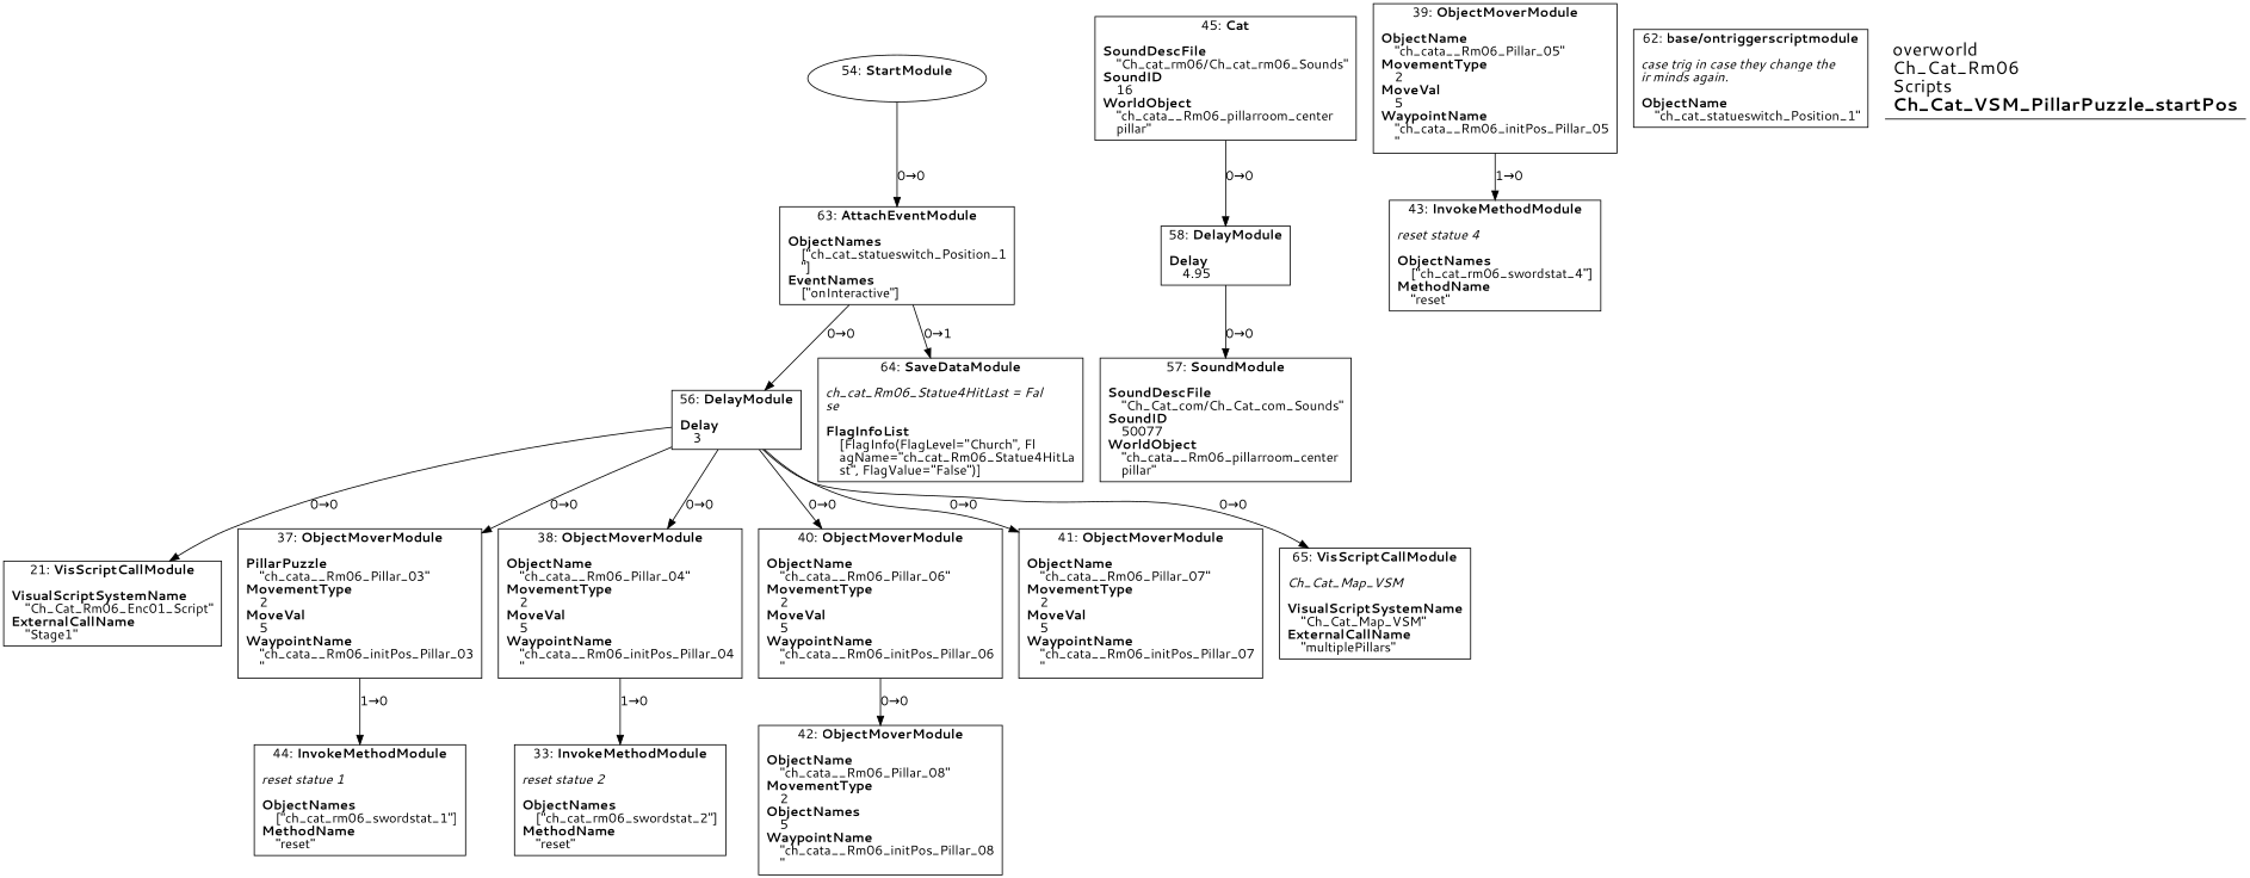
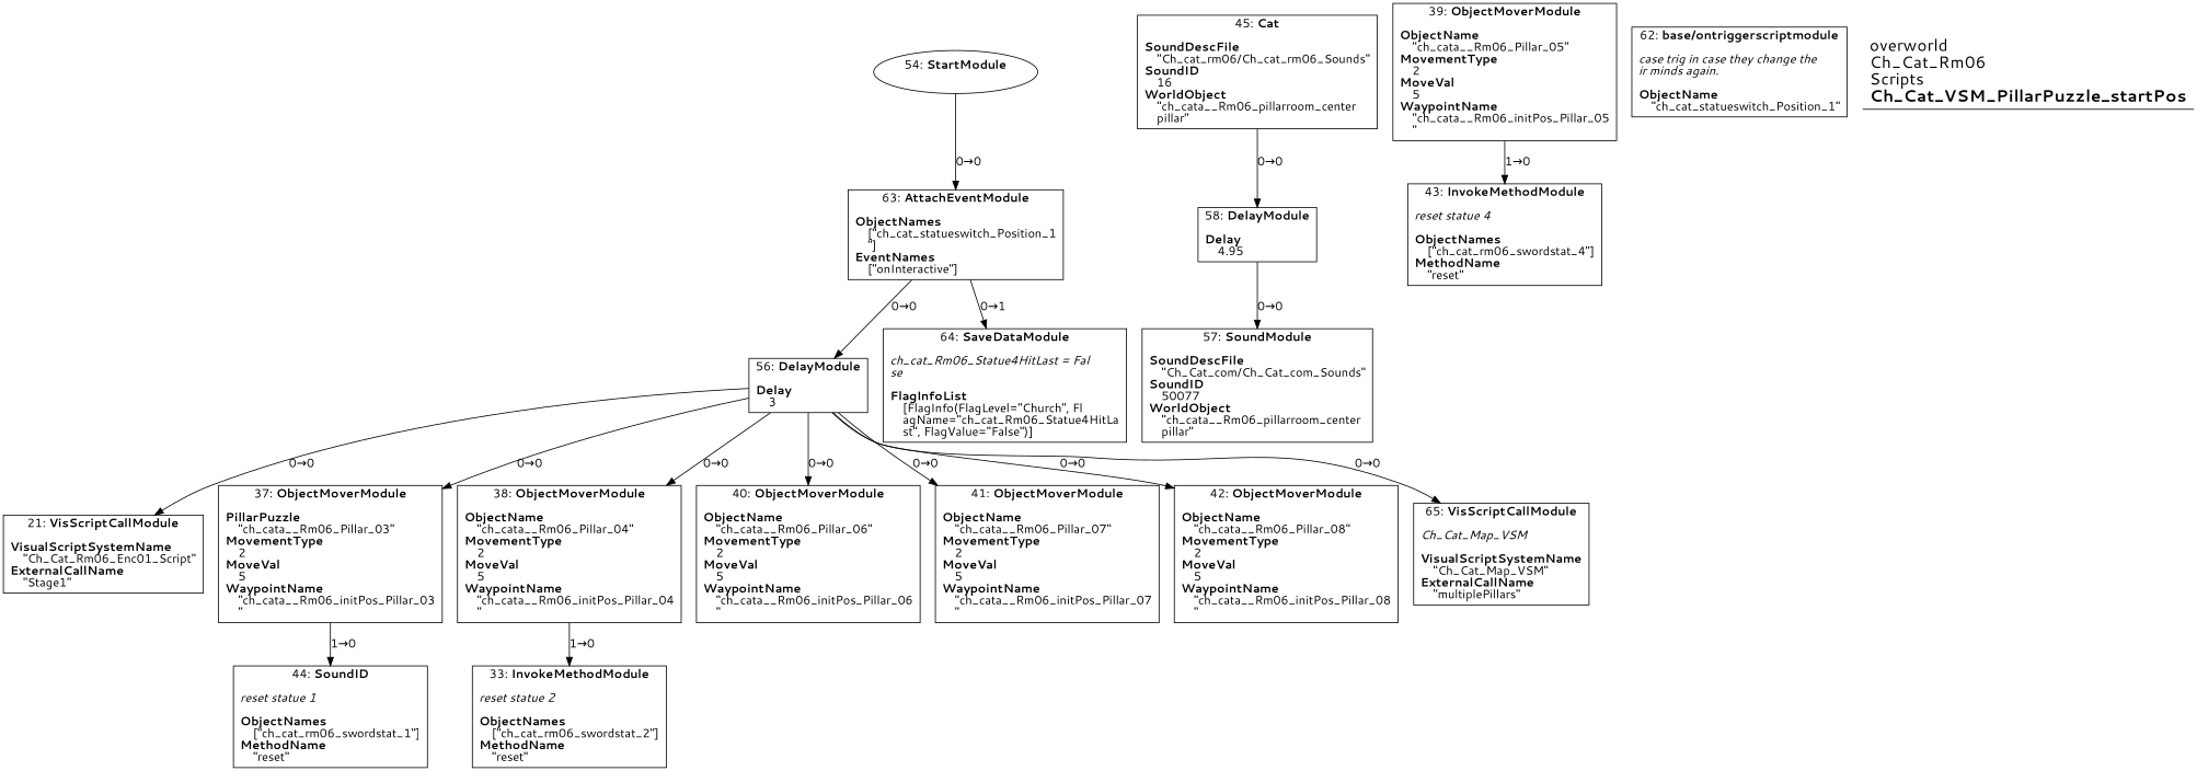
  digraph {
    fontname="Segoe UI"
    splines=spline
    node [fontname="Segoe UI" shape=box]
    edge [fontname="Segoe UI"]
    n1 [label=<21: <b>VisScriptCallModule</b><br/><br/><b>VisualScriptSystemName</b><br align="left"/>    &quot;Ch_Cat_Rm06_Enc01_Script&quot;<br align="left"/><b>ExternalCallName</b><br align="left"/>    &quot;Stage1&quot;<br align="left"/>>]
    n2 [label=<33: <b>InvokeMethodModule</b><br/><br/><i>reset statue 2<br align="left"/></i><br align="left"/><b>ObjectNames</b><br align="left"/>    [&quot;ch_cat_rm06_swordstat_2&quot;]<br align="left"/><b>MethodName</b><br align="left"/>    &quot;reset&quot;<br align="left"/>>]
    n3 [label=<45: <b>Cat</b><br/><br/><b>SoundDescFile</b><br align="left"/>    &quot;Ch_cat_rm06/Ch_cat_rm06_Sounds&quot;<br align="left"/><b>SoundID</b><br align="left"/>    16<br align="left"/><b>WorldObject</b><br align="left"/>    &quot;ch_cata__Rm06_pillarroom_center<br align="left"/>    pillar&quot;<br align="left"/>>]
    n4 [label=<58: <b>DelayModule</b><br/><br/><b>Delay</b><br align="left"/>    4.95<br align="left"/>>]
    n5 [label=<57: <b>SoundModule</b><br/><br/><b>SoundDescFile</b><br align="left"/>    &quot;Ch_Cat_com/Ch_Cat_com_Sounds&quot;<br align="left"/><b>SoundID</b><br align="left"/>    50077<br align="left"/><b>WorldObject</b><br align="left"/>    &quot;ch_cata__Rm06_pillarroom_center<br align="left"/>    pillar&quot;<br align="left"/>>]
    n6 [label=<37: <b>ObjectMoverModule</b><br/><br/><b>PillarPuzzle</b><br align="left"/>    &quot;ch_cata__Rm06_Pillar_03&quot;<br align="left"/><b>MovementType</b><br align="left"/>    2<br align="left"/><b>MoveVal</b><br align="left"/>    5<br align="left"/><b>WaypointName</b><br align="left"/>    &quot;ch_cata__Rm06_initPos_Pillar_03<br align="left"/>    &quot;<br align="left"/>>]
-   n7 [label=<44: <b>InvokeMethodModule</b><br/><br/><i>reset statue 1<br align="left"/></i><br align="left"/><b>ObjectNames</b><br align="left"/>    [&quot;ch_cat_rm06_swordstat_1&quot;]<br align="left"/><b>MethodName</b><br align="left"/>    &quot;reset&quot;<br align="left"/>>]
+   n7 [label=<44: <b>SoundID</b><br/><br/><i>reset statue 1<br align="left"/></i><br align="left"/><b>ObjectNames</b><br align="left"/>    [&quot;ch_cat_rm06_swordstat_1&quot;]<br align="left"/><b>MethodName</b><br align="left"/>    &quot;reset&quot;<br align="left"/>>]
    n8 [label=<38: <b>ObjectMoverModule</b><br/><br/><b>ObjectName</b><br align="left"/>    &quot;ch_cata__Rm06_Pillar_04&quot;<br align="left"/><b>MovementType</b><br align="left"/>    2<br align="left"/><b>MoveVal</b><br align="left"/>    5<br align="left"/><b>WaypointName</b><br align="left"/>    &quot;ch_cata__Rm06_initPos_Pillar_04<br align="left"/>    &quot;<br align="left"/>>]
    n9 [label=<39: <b>ObjectMoverModule</b><br/><br/><b>ObjectName</b><br align="left"/>    &quot;ch_cata__Rm06_Pillar_05&quot;<br align="left"/><b>MovementType</b><br align="left"/>    2<br align="left"/><b>MoveVal</b><br align="left"/>    5<br align="left"/><b>WaypointName</b><br align="left"/>    &quot;ch_cata__Rm06_initPos_Pillar_05<br align="left"/>    &quot;<br align="left"/>>]
    n10 [label=<43: <b>InvokeMethodModule</b><br/><br/><i>reset statue 4<br align="left"/></i><br align="left"/><b>ObjectNames</b><br align="left"/>    [&quot;ch_cat_rm06_swordstat_4&quot;]<br align="left"/><b>MethodName</b><br align="left"/>    &quot;reset&quot;<br align="left"/>>]
    n11 [label=<40: <b>ObjectMoverModule</b><br/><br/><b>ObjectName</b><br align="left"/>    &quot;ch_cata__Rm06_Pillar_06&quot;<br align="left"/><b>MovementType</b><br align="left"/>    2<br align="left"/><b>MoveVal</b><br align="left"/>    5<br align="left"/><b>WaypointName</b><br align="left"/>    &quot;ch_cata__Rm06_initPos_Pillar_06<br align="left"/>    &quot;<br align="left"/>>]
    n12 [label=<41: <b>ObjectMoverModule</b><br/><br/><b>ObjectName</b><br align="left"/>    &quot;ch_cata__Rm06_Pillar_07&quot;<br align="left"/><b>MovementType</b><br align="left"/>    2<br align="left"/><b>MoveVal</b><br align="left"/>    5<br align="left"/><b>WaypointName</b><br align="left"/>    &quot;ch_cata__Rm06_initPos_Pillar_07<br align="left"/>    &quot;<br align="left"/>>]
-   n13 [label=<42: <b>ObjectMoverModule</b><br/><br/><b>ObjectName</b><br align="left"/>    &quot;ch_cata__Rm06_Pillar_08&quot;<br align="left"/><b>MovementType</b><br align="left"/>    2<br align="left"/><b>ObjectNames</b><br align="left"/>    5<br align="left"/><b>WaypointName</b><br align="left"/>    &quot;ch_cata__Rm06_initPos_Pillar_08<br align="left"/>    &quot;<br align="left"/>>]
+   n13 [label=<42: <b>ObjectMoverModule</b><br/><br/><b>ObjectName</b><br align="left"/>    &quot;ch_cata__Rm06_Pillar_08&quot;<br align="left"/><b>MovementType</b><br align="left"/>    2<br align="left"/><b>MoveVal</b><br align="left"/>    5<br align="left"/><b>WaypointName</b><br align="left"/>    &quot;ch_cata__Rm06_initPos_Pillar_08<br align="left"/>    &quot;<br align="left"/>>]
    n14 [label=<54: <b>StartModule</b><br/><br/>> shape=oval]
    n15 [label=<63: <b>AttachEventModule</b><br/><br/><b>ObjectNames</b><br align="left"/>    [&quot;ch_cat_statueswitch_Position_1<br align="left"/>    &quot;]<br align="left"/><b>EventNames</b><br align="left"/>    [&quot;onInteractive&quot;]<br align="left"/>>]
    n16 [label=<56: <b>DelayModule</b><br/><br/><b>Delay</b><br align="left"/>    3<br align="left"/>>]
    n17 [label=<64: <b>SaveDataModule</b><br/><br/><i>ch_cat_Rm06_Statue4HitLast = Fal<br align="left"/>se<br align="left"/></i><br align="left"/><b>FlagInfoList</b><br align="left"/>    [FlagInfo(FlagLevel=&quot;Church&quot;, Fl<br align="left"/>    agName=&quot;ch_cat_Rm06_Statue4HitLa<br align="left"/>    st&quot;, FlagValue=&quot;False&quot;)]<br align="left"/>>]
    n18 [label=<65: <b>VisScriptCallModule</b><br/><br/><i>Ch_Cat_Map_VSM<br align="left"/></i><br align="left"/><b>VisualScriptSystemName</b><br align="left"/>    &quot;Ch_Cat_Map_VSM&quot;<br align="left"/><b>ExternalCallName</b><br align="left"/>    &quot;multiplePillars&quot;<br align="left"/>>]
    n19 [label=<62: <b>base/ontriggerscriptmodule</b><br/><br/><i>case trig in case they change the<br align="left"/>ir minds again.<br align="left"/></i><br align="left"/><b>ObjectName</b><br align="left"/>    &quot;ch_cat_statueswitch_Position_1&quot;<br align="left"/>>]
    n20 [label=<<font point-size="20">overworld<br align="left"/>Ch_Cat_Rm06<br align="left"/>Scripts<br align="left"/><b>Ch_Cat_VSM_PillarPuzzle_startPos</b><br align="left"/></font>> shape=underline]
    n3 -> n4 [label="0→0"]
    n4 -> n5 [label="0→0"]
    n6 -> n7 [label="1→0"]
    n8 -> n2 [label="1→0"]
    n9 -> n10 [label="1→0"]
    n14 -> n15 [label="0→0"]
    n15 -> n16 [label="0→0"]
    n15 -> n17 [label="0→1"]
    n16 -> n1 [label="0→0"]
    n16 -> n6 [label="0→0"]
    n16 -> n8 [label="0→0"]
    n16 -> n11 [label="0→0"]
    n16 -> n12 [label="0→0"]
-   n11 -> n13 [label="0→0"]
+   n16 -> n13 [label="0→0"]
    n16 -> n18 [label="0→0"]
  }
